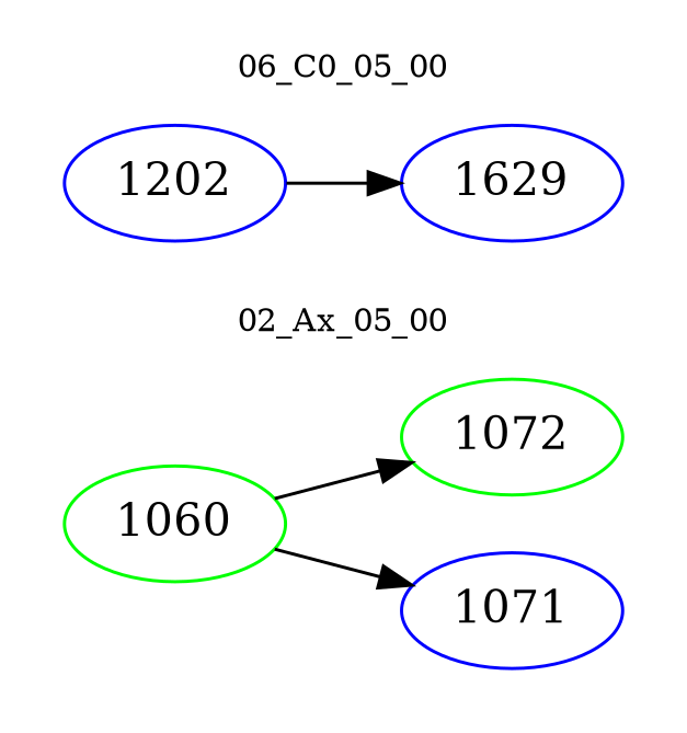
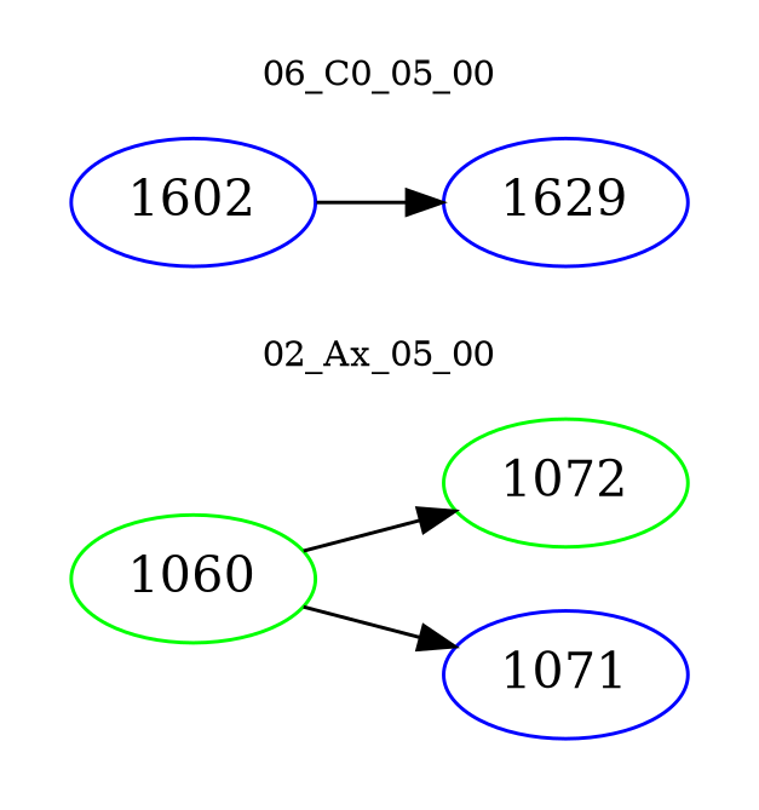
  digraph {
    rankdir=LR
    node [color=blue]
    edge [color=black]
    n1 [color=green label=1060]
    n2 [label=1071]
    n3 [color=green label=1072]
-   n4 [label=1202]
+   n4 [label=1602]
    n5 [label=1629]
    subgraph cluster_1 {
      color=white
      fontsize=10
      label="02_Ax_05_00"
      n1
      n2
      n3
    }
    subgraph cluster_2 {
      color=white
      fontsize=10
      label="06_C0_05_00"
      n4
      n5
    }
    n1 -> n2
    n1 -> n3
    n4 -> n5
  }
